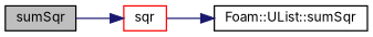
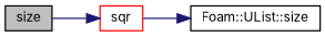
  digraph {
    fontname=Inter
    rankdir=LR
    node [color=black fontname=Inter fontsize=10 shape=record]
    edge [color=midnightblue fontname=Inter fontsize=10 labelfontname=FreeSans labelfontsize=10 style=solid]
-   n1 [fillcolor=grey75 fontcolor=black height=0.2 label=sumSqr style=filled width=0.4]
+   n1 [fillcolor=grey75 fontcolor=black height=0.2 label=size style=filled width=0.4]
    n2 [color=red height=0.2 label=sqr width=0.4]
-   n3 [height=0.2 label="Foam::UList::sumSqr" width=0.4]
+   n3 [height=0.2 label="Foam::UList::size" width=0.4]
    n1 -> n2
    n2 -> n3
  }
